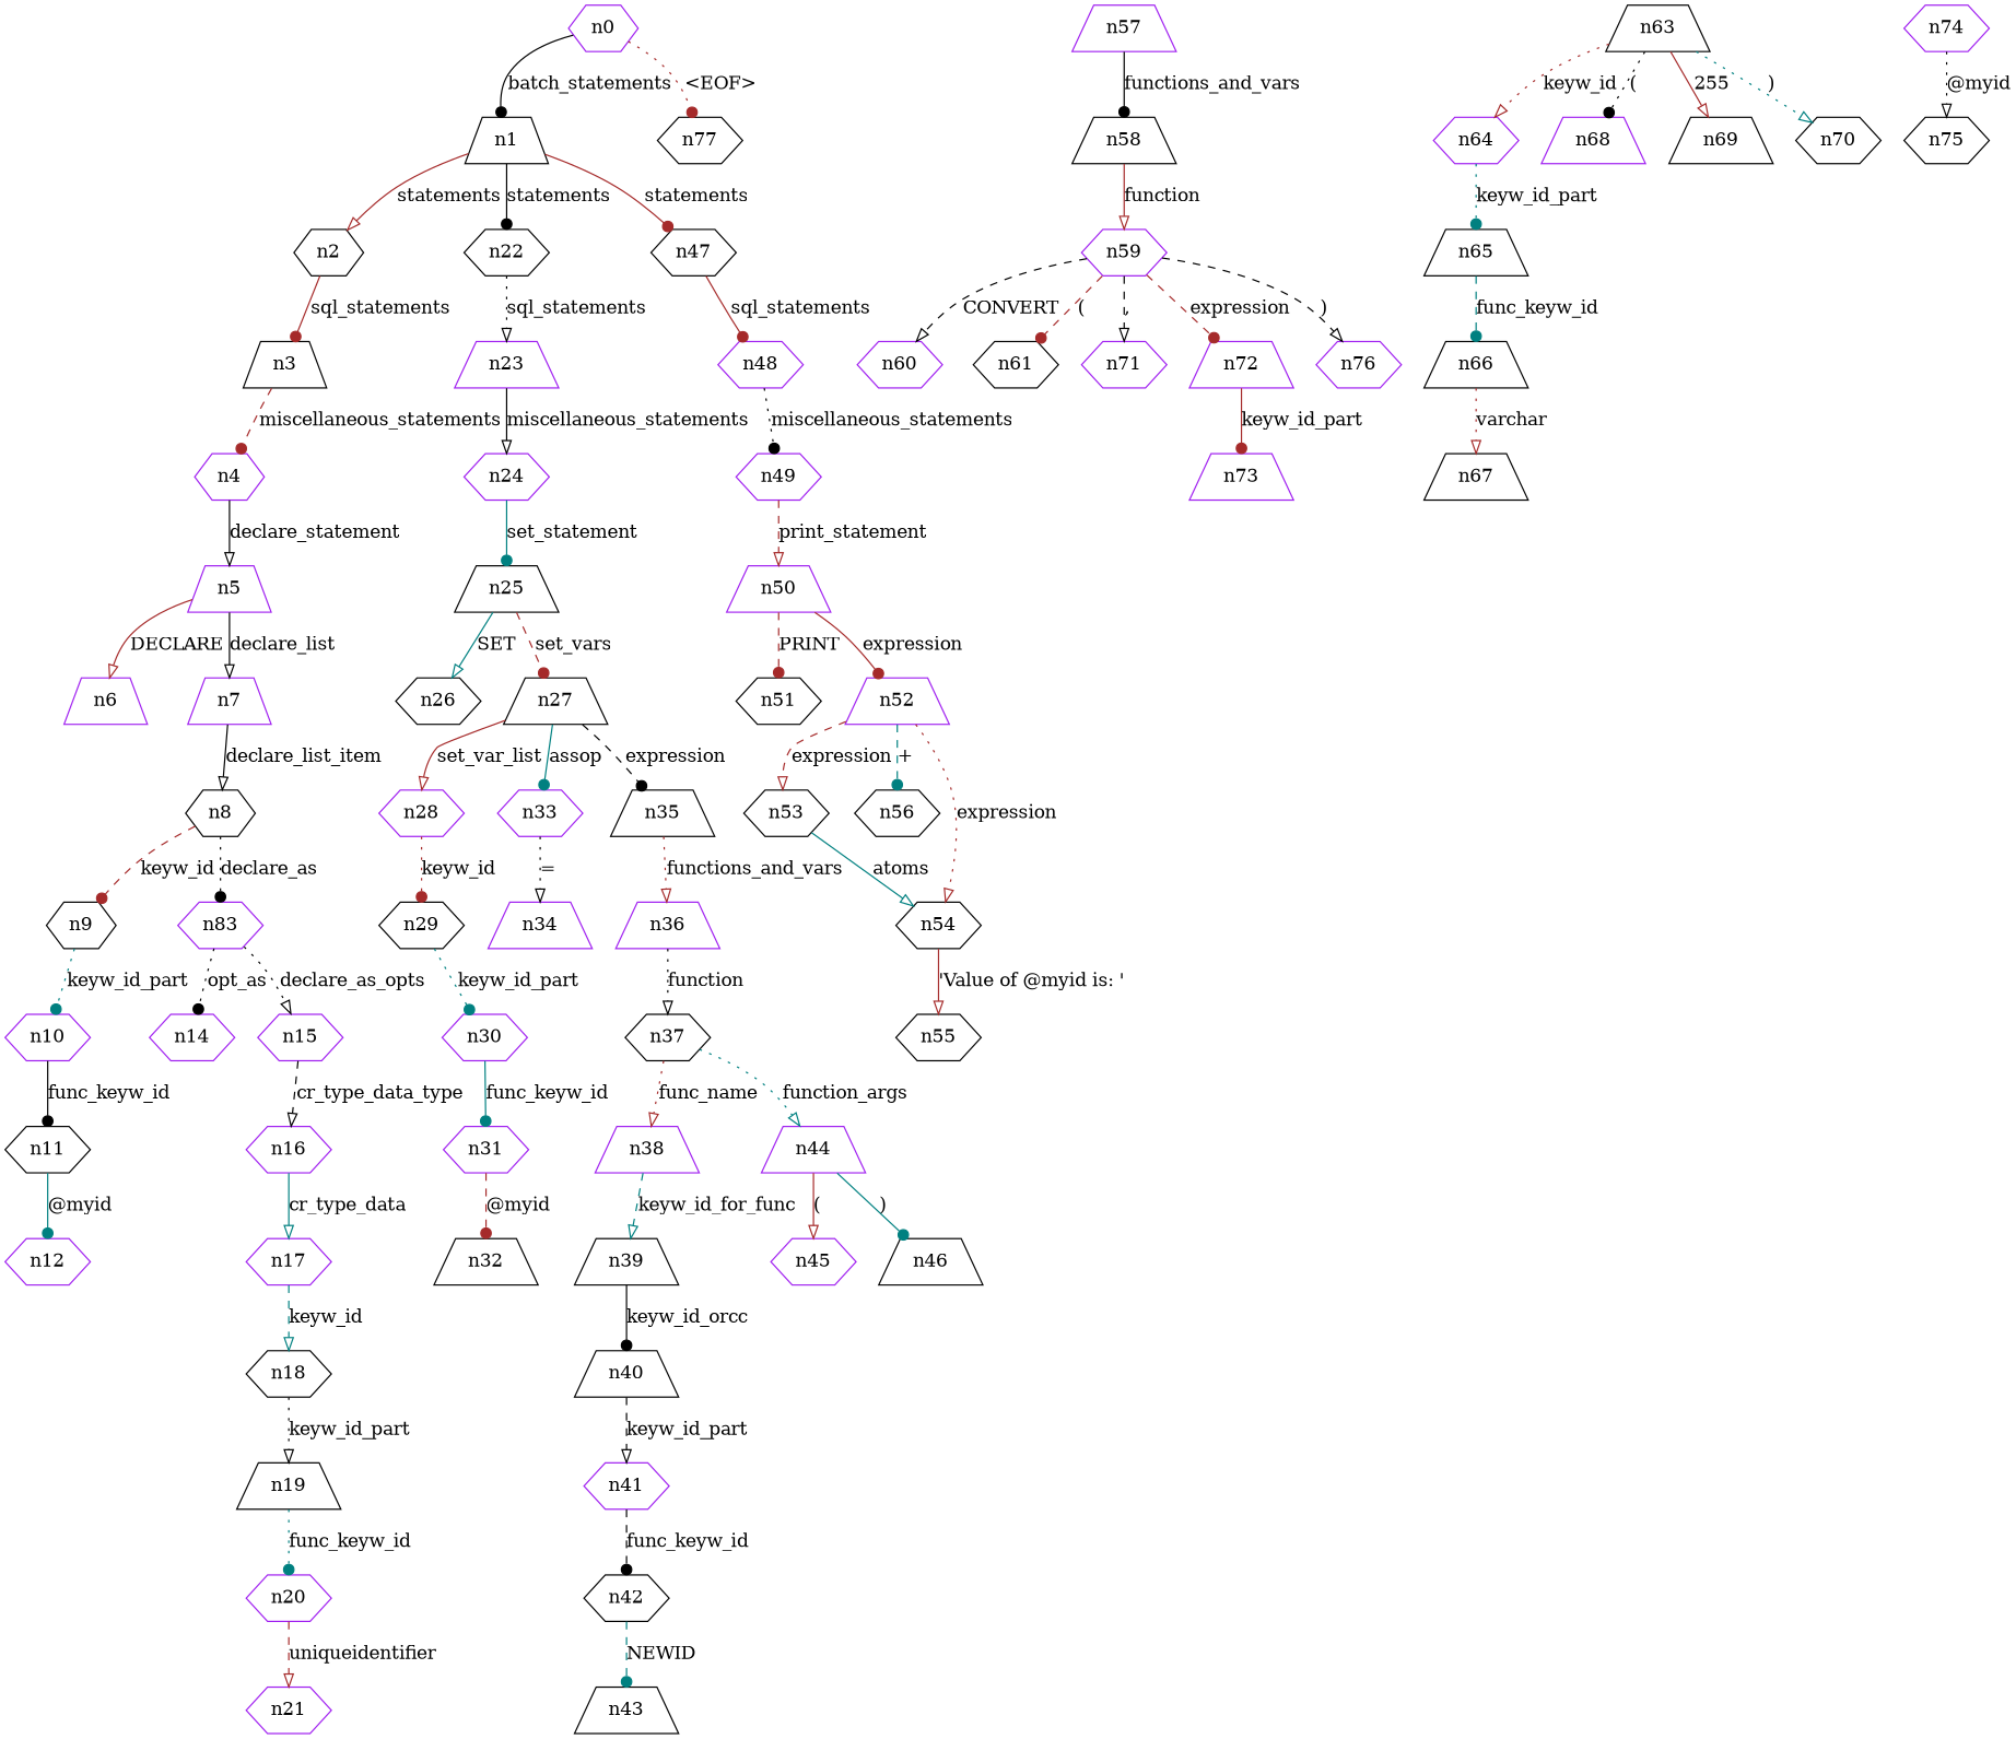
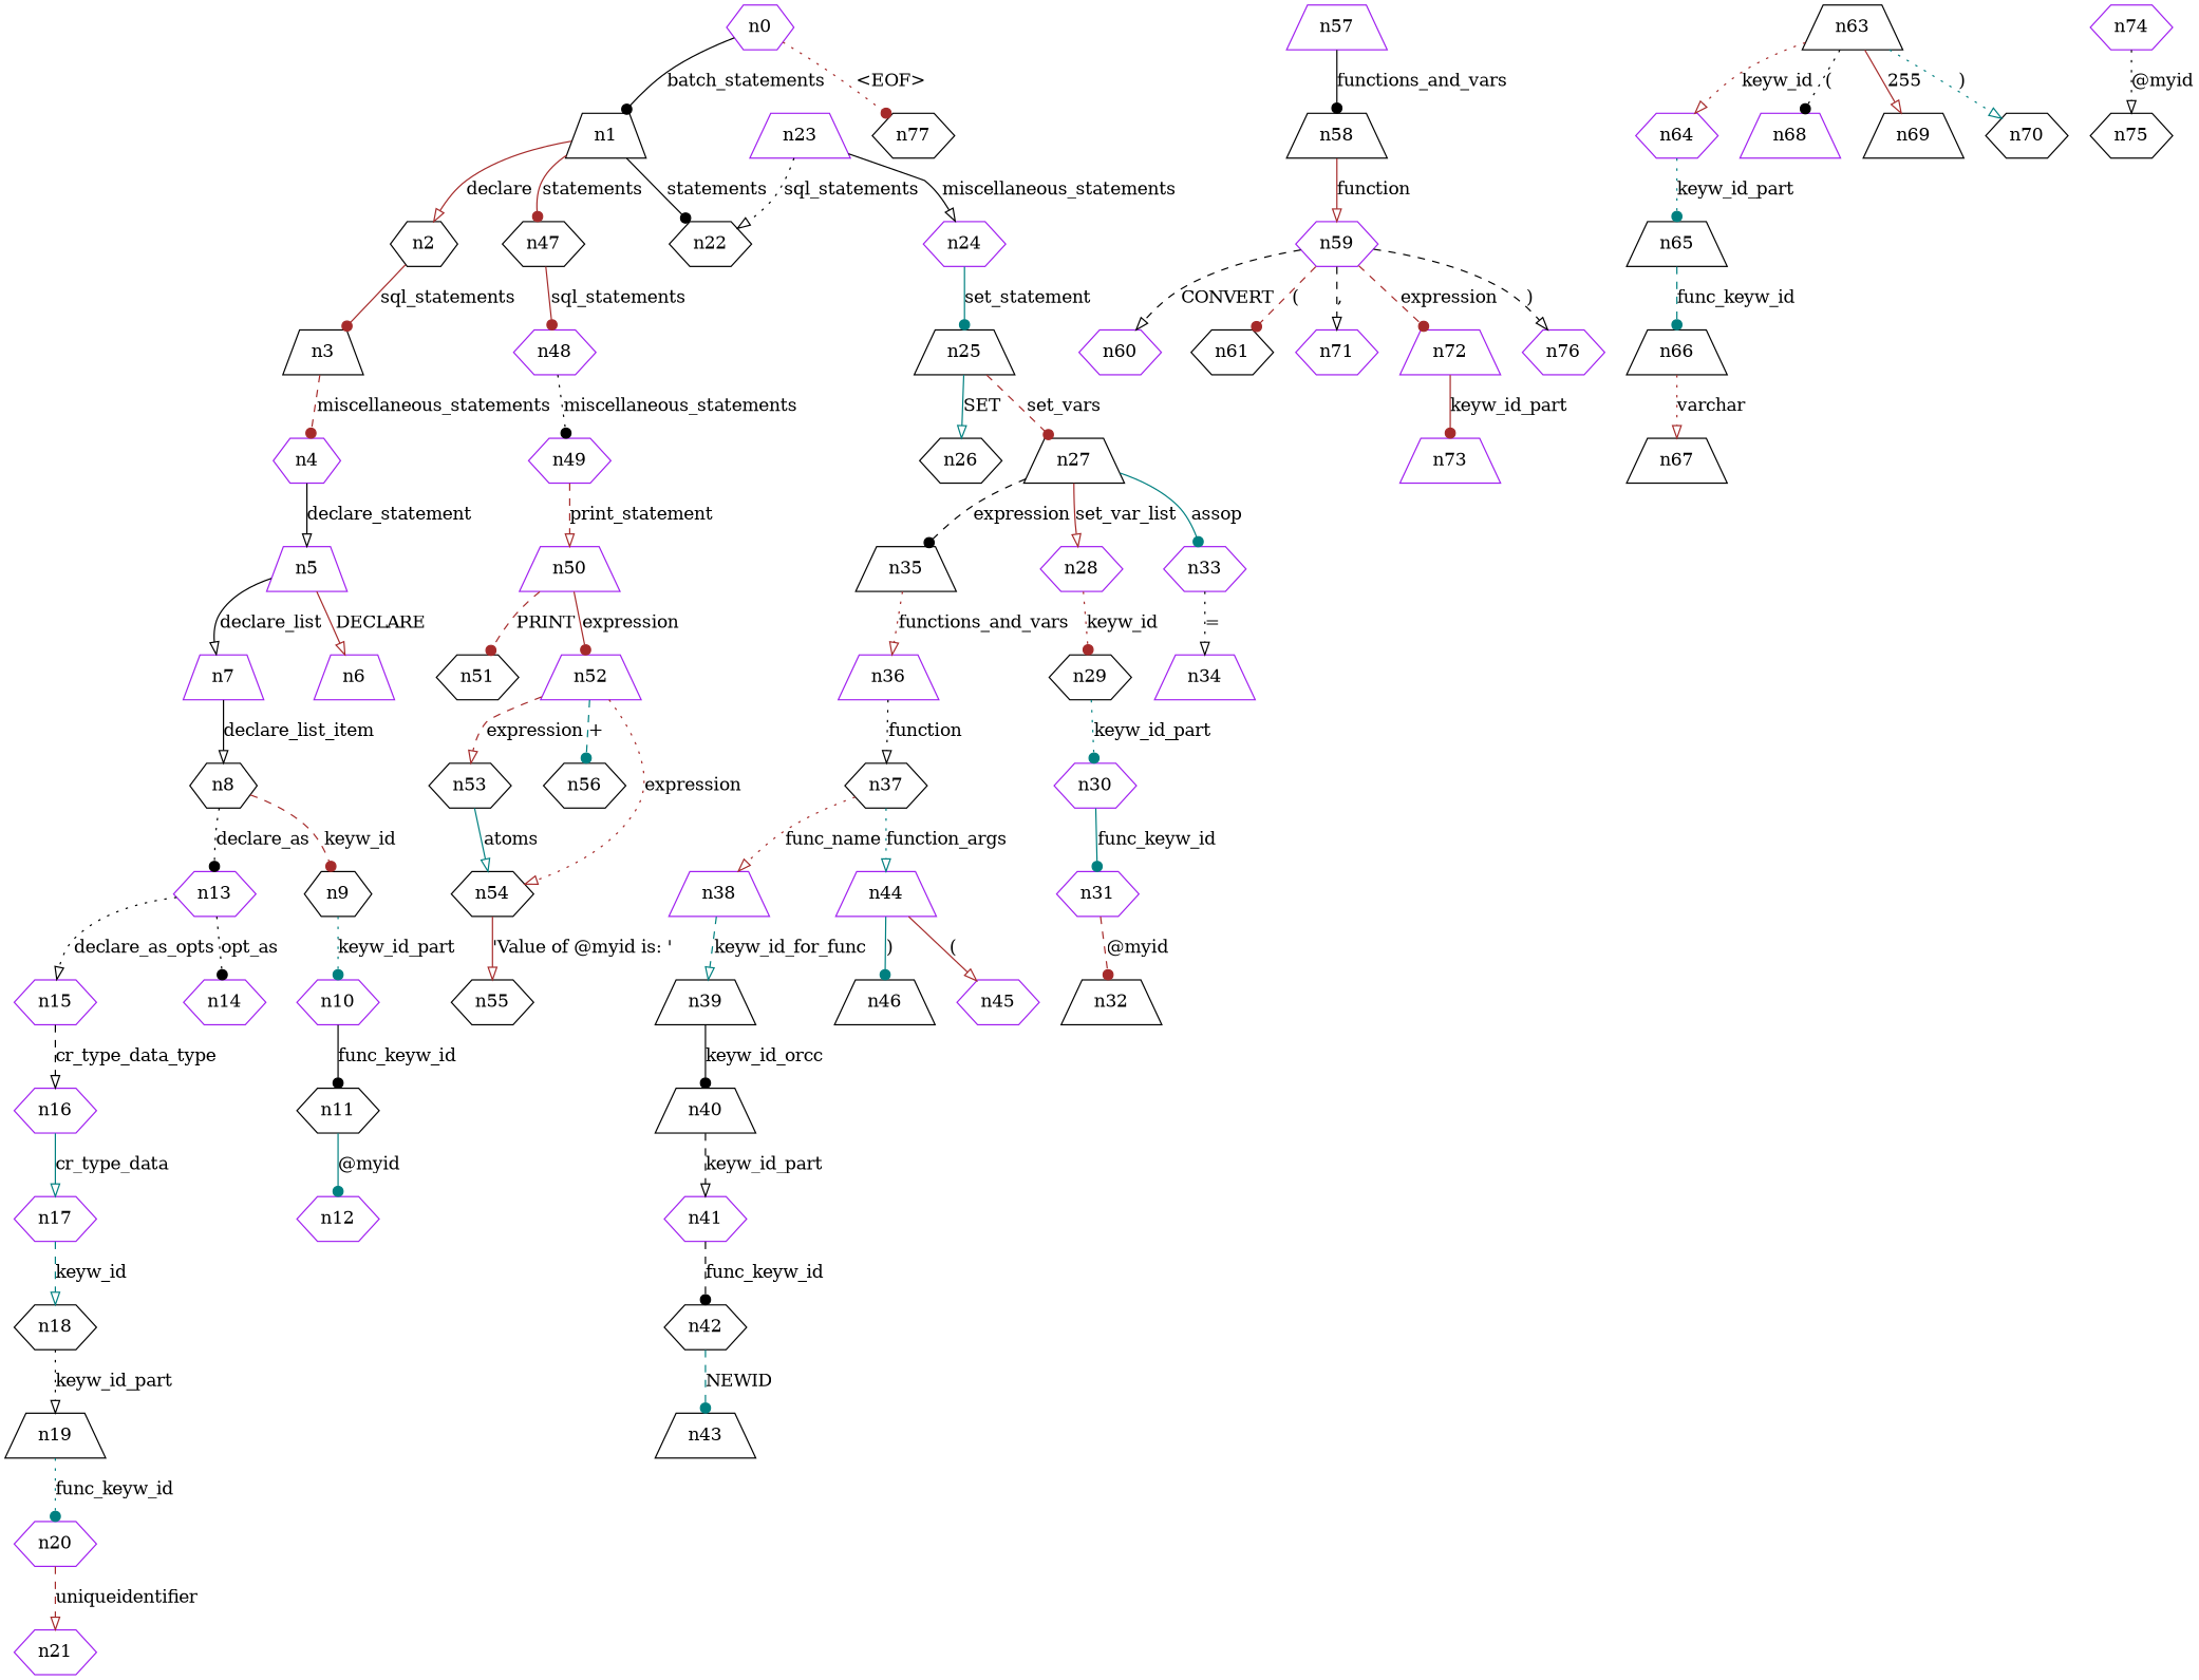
  digraph {
    node [color=purple shape=hexagon]
    edge [arrowhead=onormal color=brown style=solid]
    n1 [color=black shape=trapezium]
    n0
    n77 [color=black]
    n2 [color=black]
    n22 [color=black]
    n47 [color=black]
    n3 [color=black shape=trapezium]
    n23 [shape=trapezium]
    n48
    n4
    n5 [shape=trapezium]
    n6 [shape=trapezium]
    n7 [shape=trapezium]
    n8 [color=black]
    n9 [color=black]
-   n13 [label=n83]
+   n13
    n10
    n14
    n15
    n11 [color=black]
    n12
    n16
    n17
    n18 [color=black]
    n19 [color=black shape=trapezium]
    n20
    n21
    n24
    n25 [color=black shape=trapezium]
    n26 [color=black]
    n27 [color=black shape=trapezium]
    n28
    n33
    n35 [color=black shape=trapezium]
    n29 [color=black]
    n34 [shape=trapezium]
    n36 [shape=trapezium]
    n30
    n31
    n32 [color=black shape=trapezium]
    n37 [color=black]
    n38 [shape=trapezium]
    n44 [shape=trapezium]
    n39 [color=black shape=trapezium]
    n45
    n46 [color=black shape=trapezium]
    n40 [color=black shape=trapezium]
    n41
    n42 [color=black]
    n43 [color=black shape=trapezium]
    n49
    n50 [shape=trapezium]
    n51 [color=black]
    n52 [shape=trapezium]
    n53 [color=black]
    n56 [color=black]
    n54 [color=black]
    n57 [shape=trapezium]
    n58 [color=black shape=trapezium]
    n55 [color=black]
    n59
    n60
    n61 [color=black]
    n71
    n72 [shape=trapezium]
    n76
    n73 [shape=trapezium]
    n63 [color=black shape=trapezium]
    n64
    n68 [shape=trapezium]
    n69 [color=black shape=trapezium]
    n70 [color=black]
    n65 [color=black shape=trapezium]
    n66 [color=black shape=trapezium]
    n67 [color=black shape=trapezium]
    n75 [color=black]
    n74
-   n1 -> n2 [label=statements]
+   n1 -> n2 [label=declare]
    n1 -> n22 [arrowhead=dot color=black label=statements]
    n1 -> n47 [arrowhead=dot label=statements]
    n0 -> n1 [arrowhead=dot color=black label=batch_statements]
    n0 -> n77 [arrowhead=dot label="<EOF>" style=dotted]
    n2 -> n3 [arrowhead=dot label=sql_statements]
-   n22 -> n23 [color=black label=sql_statements style=dotted]
+   n23 -> n22 [color=black label=sql_statements style=dotted]
    n47 -> n48 [arrowhead=dot label=sql_statements]
    n3 -> n4 [arrowhead=dot label=miscellaneous_statements style=dashed]
    n23 -> n24 [color=black label=miscellaneous_statements]
    n48 -> n49 [arrowhead=dot color=black label=miscellaneous_statements style=dotted]
    n4 -> n5 [color=black label=declare_statement]
    n5 -> n6 [label=DECLARE]
    n5 -> n7 [color=black label=declare_list]
    n7 -> n8 [color=black label=declare_list_item]
    n8 -> n9 [arrowhead=dot label=keyw_id style=dashed]
    n8 -> n13 [arrowhead=dot color=black label=declare_as style=dotted]
    n9 -> n10 [arrowhead=dot color=teal label=keyw_id_part style=dotted]
    n13 -> n14 [arrowhead=dot color=black label=opt_as style=dotted]
    n13 -> n15 [color=black label=declare_as_opts style=dotted]
    n10 -> n11 [arrowhead=dot color=black label=func_keyw_id]
    n15 -> n16 [color=black label=cr_type_data_type style=dashed]
    n11 -> n12 [arrowhead=dot color=teal label="@myid"]
    n16 -> n17 [color=teal label=cr_type_data]
    n17 -> n18 [color=teal label=keyw_id style=dashed]
    n18 -> n19 [color=black label=keyw_id_part style=dotted]
    n19 -> n20 [arrowhead=dot color=teal label=func_keyw_id style=dotted]
    n20 -> n21 [label=uniqueidentifier style=dashed]
    n24 -> n25 [arrowhead=dot color=teal label=set_statement]
    n25 -> n26 [color=teal label=SET]
    n25 -> n27 [arrowhead=dot label=set_vars style=dashed]
    n27 -> n28 [label=set_var_list]
    n27 -> n33 [arrowhead=dot color=teal label=assop]
    n27 -> n35 [arrowhead=dot color=black label=expression style=dashed]
    n28 -> n29 [arrowhead=dot label=keyw_id style=dotted]
    n33 -> n34 [color=black label="=" style=dotted]
    n35 -> n36 [label=functions_and_vars style=dotted]
    n29 -> n30 [arrowhead=dot color=teal label=keyw_id_part style=dotted]
    n36 -> n37 [color=black label=function style=dotted]
    n30 -> n31 [arrowhead=dot color=teal label=func_keyw_id]
    n31 -> n32 [arrowhead=dot label="@myid" style=dashed]
    n37 -> n38 [label=func_name style=dotted]
    n37 -> n44 [color=teal label=function_args style=dotted]
    n38 -> n39 [color=teal label=keyw_id_for_func style=dashed]
    n44 -> n45 [label="("]
    n44 -> n46 [arrowhead=dot color=teal label=")"]
    n39 -> n40 [arrowhead=dot color=black label=keyw_id_orcc]
    n40 -> n41 [color=black label=keyw_id_part style=dashed]
    n41 -> n42 [arrowhead=dot color=black label=func_keyw_id style=dashed]
    n42 -> n43 [arrowhead=dot color=teal label=NEWID style=dashed]
    n49 -> n50 [label=print_statement style=dashed]
    n50 -> n51 [arrowhead=dot label=PRINT style=dashed]
    n50 -> n52 [arrowhead=dot label=expression]
    n52 -> n53 [label=expression style=dashed]
    n52 -> n56 [arrowhead=dot color=teal label="+" style=dashed]
    n52 -> n54 [label=expression style=dotted]
    n53 -> n54 [color=teal label=atoms]
    n54 -> n55 [label="'Value of @myid is: '"]
    n57 -> n58 [arrowhead=dot color=black label=functions_and_vars]
    n58 -> n59 [label=function]
    n59 -> n60 [color=black label=CONVERT style=dashed]
    n59 -> n61 [arrowhead=dot label="(" style=dashed]
    n59 -> n71 [color=black label="," style=dashed]
    n59 -> n72 [arrowhead=dot label=expression style=dashed]
    n59 -> n76 [color=black label=")" style=dashed]
    n72 -> n73 [arrowhead=dot label=keyw_id_part]
    n63 -> n64 [label=keyw_id style=dotted]
    n63 -> n68 [arrowhead=dot color=black label="(" style=dotted]
    n63 -> n69 [label=255]
    n63 -> n70 [color=teal label=")" style=dotted]
    n64 -> n65 [arrowhead=dot color=teal label=keyw_id_part style=dotted]
    n65 -> n66 [arrowhead=dot color=teal label=func_keyw_id style=dashed]
    n66 -> n67 [label=varchar style=dotted]
    n74 -> n75 [color=black label="@myid" style=dotted]
  }
